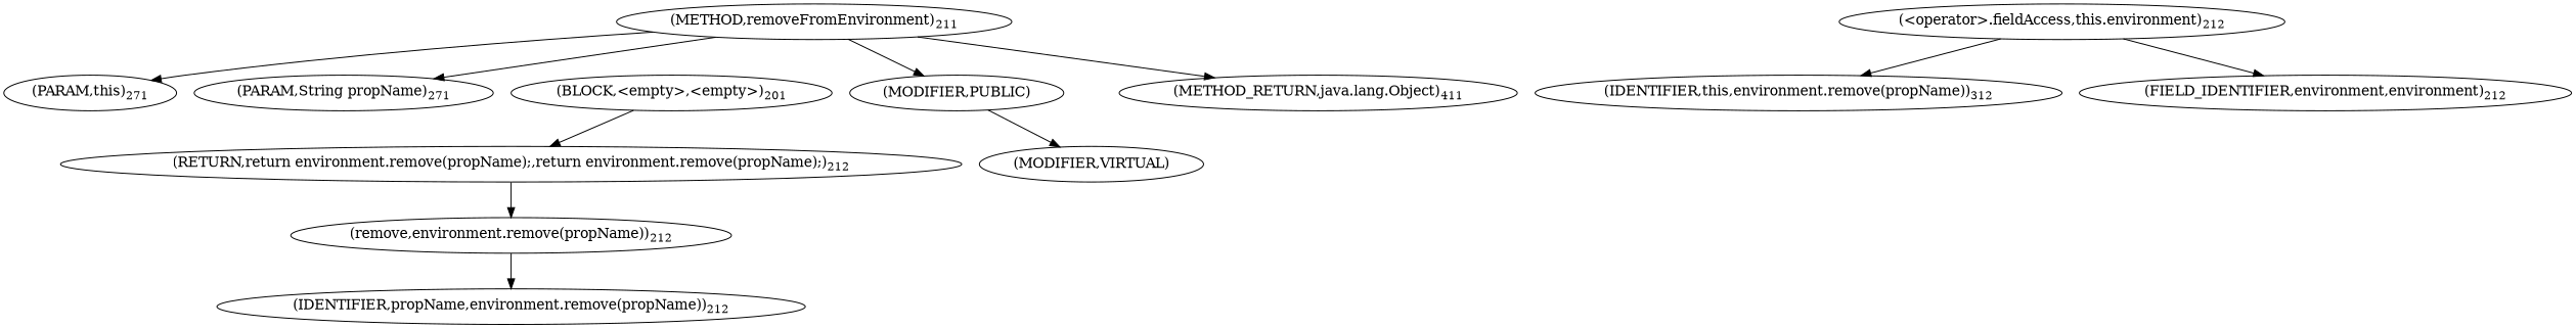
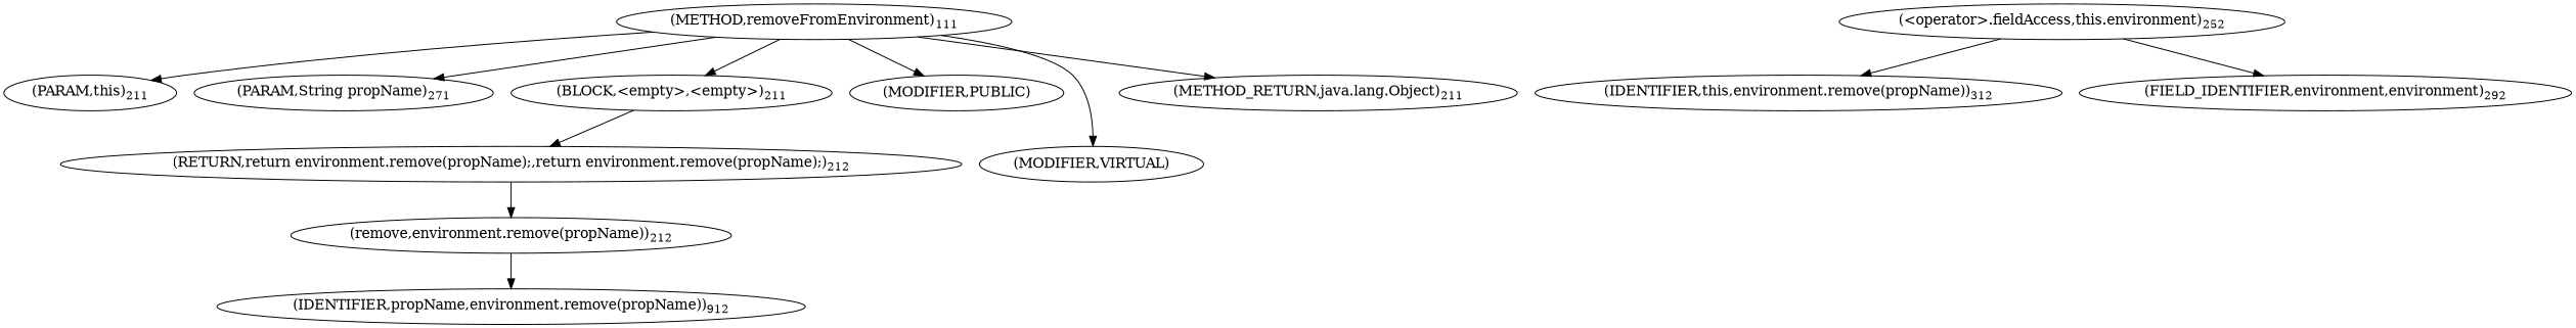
  digraph {
-   n1 [label=<(METHOD,removeFromEnvironment)<SUB>211</SUB>>]
-   n2 [label=<(PARAM,this)<SUB>271</SUB>>]
+   n1 [label=<(METHOD,removeFromEnvironment)<SUB>111</SUB>>]
+   n2 [label=<(PARAM,this)<SUB>211</SUB>>]
    n3 [label=<(PARAM,String propName)<SUB>271</SUB>>]
-   n4 [label=<(BLOCK,&lt;empty&gt;,&lt;empty&gt;)<SUB>201</SUB>>]
+   n4 [label=<(BLOCK,&lt;empty&gt;,&lt;empty&gt;)<SUB>211</SUB>>]
    n5 [label=<(MODIFIER,PUBLIC)>]
    n6 [label=<(MODIFIER,VIRTUAL)>]
-   n7 [label=<(METHOD_RETURN,java.lang.Object)<SUB>411</SUB>>]
+   n7 [label=<(METHOD_RETURN,java.lang.Object)<SUB>211</SUB>>]
    n8 [label=<(RETURN,return environment.remove(propName);,return environment.remove(propName);)<SUB>212</SUB>>]
    n9 [label=<(remove,environment.remove(propName))<SUB>212</SUB>>]
-   n10 [label=<(IDENTIFIER,propName,environment.remove(propName))<SUB>212</SUB>>]
-   n11 [label=<(&lt;operator&gt;.fieldAccess,this.environment)<SUB>212</SUB>>]
+   n10 [label=<(IDENTIFIER,propName,environment.remove(propName))<SUB>912</SUB>>]
+   n11 [label=<(&lt;operator&gt;.fieldAccess,this.environment)<SUB>252</SUB>>]
    n12 [label=<(IDENTIFIER,this,environment.remove(propName))<SUB>312</SUB>>]
-   n13 [label=<(FIELD_IDENTIFIER,environment,environment)<SUB>212</SUB>>]
+   n13 [label=<(FIELD_IDENTIFIER,environment,environment)<SUB>292</SUB>>]
    n1 -> n2
    n1 -> n3
+   n1 -> n4
    n1 -> n5
-   n5 -> n6
+   n1 -> n6
    n1 -> n7
    n4 -> n8
    n8 -> n9
    n9 -> n10
    n11 -> n12
    n11 -> n13
  }
